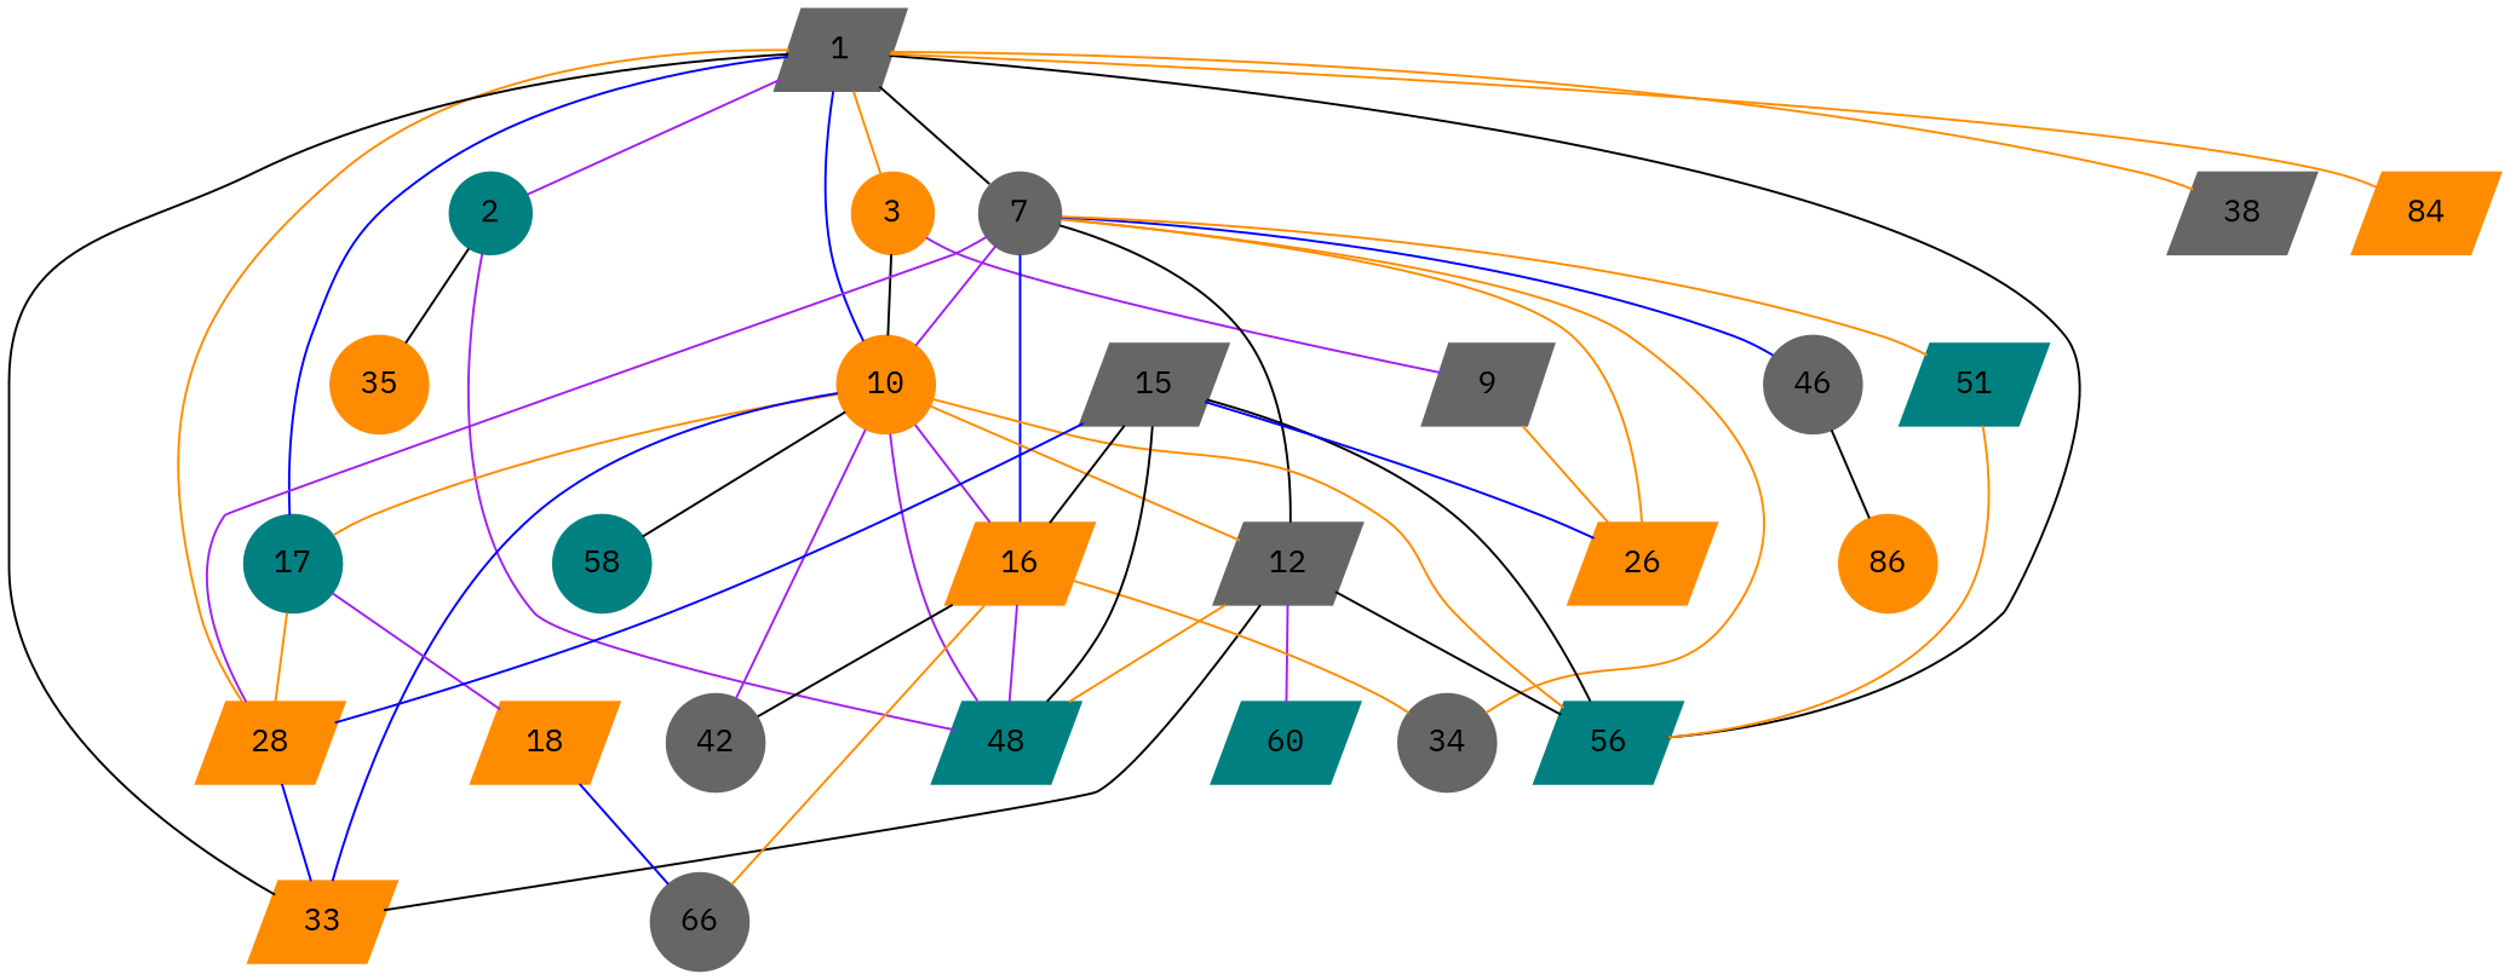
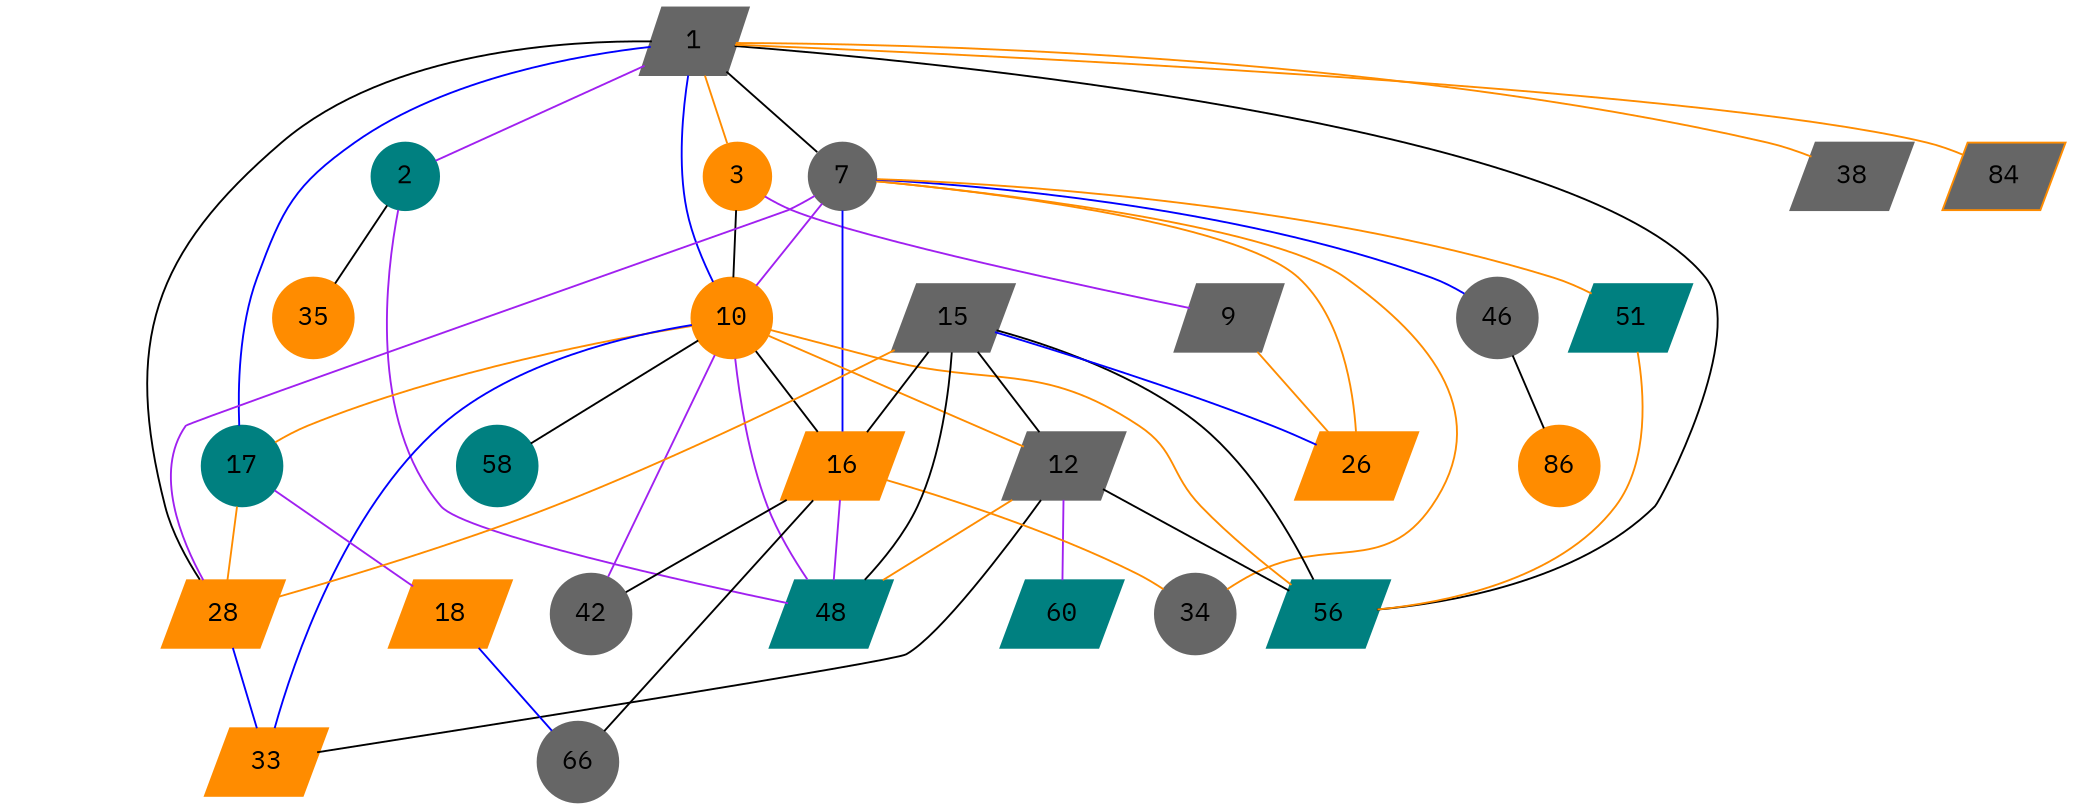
  graph {
    fontname="IBM Plex Mono"
    node [color=gray40 fontname="IBM Plex Mono" shape=parallelogram style=filled]
    edge [color=darkorange fontname="IBM Plex Mono"]
    1 [super="+73+4"]
    2 [color=teal shape=circle]
    3 [color=darkorange shape=circle super="+6"]
    7 [shape=circle super="+76+8+54+25+29"]
    10 [color=darkorange shape=circle super="+31+24+72+23+19+11+13"]
    17 [color=teal shape=circle super="+37+64+62"]
    28 [color=darkorange super="+35+32"]
    33 [color=darkorange super="+83+55+57+74"]
    38
    56 [color=teal super="+61+69"]
-   84 [color=darkorange]
+   84 [color=darkorange fillcolor=gray40]
    n12 [color=darkorange label=35 shape=circle]
    48 [color=teal super="+71+53"]
    9
    12 [super="+14"]
    16 [color=darkorange super="+59"]
    26 [color=darkorange super="+39+67"]
    34 [shape=circle super="+40"]
    46 [shape=circle super="+50"]
    51 [color=teal]
    42 [shape=circle]
    58 [color=teal shape=circle]
    18 [color=darkorange]
    60 [color=teal]
    66 [shape=circle]
    86 [color=darkorange shape=circle]
    15 [super="+21"]
    1 -- 2 [color=purple]
    1 -- 3
    1 -- 7 [color=black]
    1 -- 10 [color=blue]
    1 -- 17 [color=blue]
-   1 -- 28
-   1 -- 33 [color=black]
+   1 -- 28 [color=black]
    1 -- 38
    1 -- 56 [color=black]
    1 -- 84
    2 -- n12 [color=black]
    2 -- 48 [color=purple]
    3 -- 10 [color=black weight=2]
    3 -- 9 [color=purple]
    7 -- 10 [color=purple weight=3]
    7 -- 28 [color=purple]
-   7 -- 12 [color=black]
+   15 -- 12 [color=black]
    7 -- 16 [color=blue]
    7 -- 26
    7 -- 34
    7 -- 46 [color=blue]
    7 -- 51
    10 -- 17 [weight=3]
    10 -- 33 [color=blue]
    10 -- 56
    10 -- 48 [color=purple weight=2]
    10 -- 12
-   10 -- 16 [color=purple]
+   10 -- 16 [color=black]
    10 -- 42 [color=purple]
    10 -- 58 [color=black]
    17 -- 28
    17 -- 18 [color=purple]
    28 -- 33 [color=blue]
    9 -- 26 [weight=2]
    12 -- 33 [color=black]
    12 -- 56 [color=black]
    12 -- 48
    12 -- 60 [color=purple]
    16 -- 48 [color=purple]
    16 -- 34
    16 -- 42 [color=black]
-   16 -- 66
+   16 -- 66 [color=black]
    46 -- 86 [color=black]
    51 -- 56
    18 -- 66 [color=blue]
-   15 -- 28 [color=blue]
+   15 -- 28
    15 -- 56 [color=black]
    15 -- 48 [color=black]
    15 -- 16 [color=black]
    15 -- 26 [color=blue weight=2]
  }
